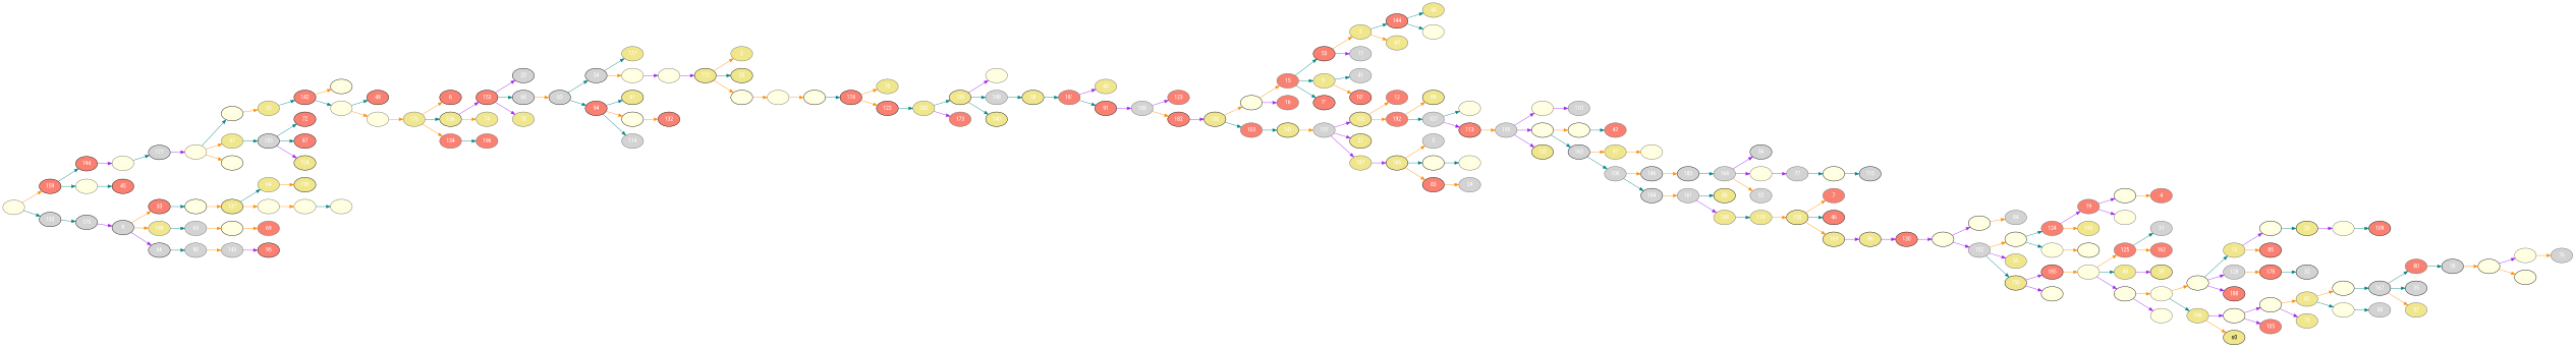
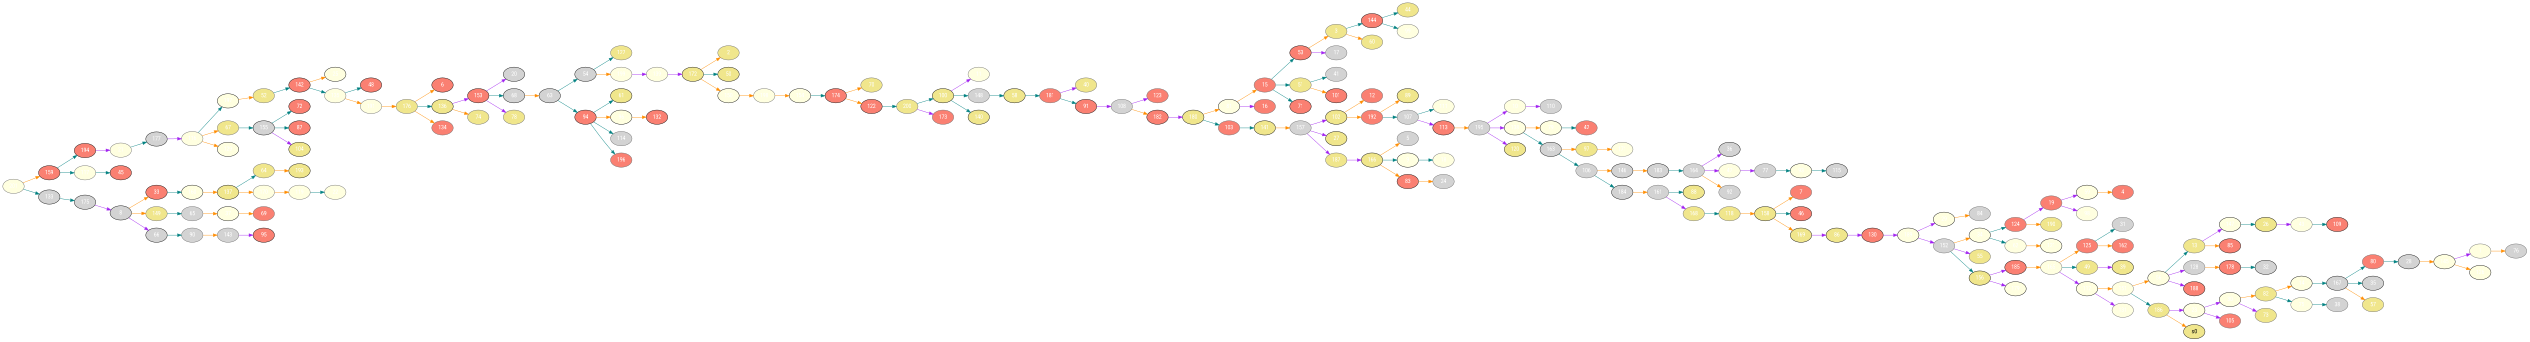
  digraph {
    fontname="Roboto Condensed"
    rankdir=LR
    node [color=black fillcolor=lightyellow fontcolor=white fontname="Roboto Condensed" style=filled]
    edge [color=teal fontname="Roboto Condensed"]
    1 [color=gray40]
    145
    126
    76 [color=gray40 fillcolor=lightgrey]
    172 [fillcolor=khaki]
    2 [color=gray40 fillcolor=khaki]
    50 [fillcolor=khaki]
    150
    198 [color=gray40]
    53 [fillcolor=salmon]
    3 [color=gray40 fillcolor=khaki]
    17 [color=gray40 fillcolor=lightgrey]
    144 [fillcolor=salmon]
    60 [color=gray40 fillcolor=khaki]
    44 [color=gray40 fillcolor=khaki]
    99 [color=gray40]
    4 [color=gray40 fillcolor=salmon]
    59
    166 [fillcolor=khaki]
    5 [color=gray40 fillcolor=lightgrey]
    9
    83 [fillcolor=salmon]
    18 [color=gray40]
    24 [color=gray40 fillcolor=lightgrey]
    176 [color=gray40 fillcolor=khaki]
    6 [fillcolor=salmon]
    136 [fillcolor=khaki]
    134 [color=gray40 fillcolor=salmon]
    153 [fillcolor=salmon]
    74 [color=gray40 fillcolor=khaki]
    158 [fillcolor=khaki]
    7 [color=gray40 fillcolor=salmon]
    46 [fillcolor=salmon]
    169 [fillcolor=khaki]
    86 [fillcolor=khaki]
    175 [fillcolor=lightgrey]
    8 [fillcolor=lightgrey]
    33 [fillcolor=salmon]
    149 [color=gray40 fillcolor=khaki]
    66 [fillcolor=lightgrey]
    160
    65 [color=gray40 fillcolor=lightgrey]
    90 [color=gray40 fillcolor=lightgrey]
    195 [color=gray40 fillcolor=lightgrey]
    10 [color=gray40]
    138
    120 [fillcolor=khaki]
    110 [color=gray40 fillcolor=lightgrey]
    79
    163 [fillcolor=lightgrey]
    100 [fillcolor=khaki]
    11 [color=gray40]
    148 [color=gray40 fillcolor=lightgrey]
    140 [fillcolor=khaki]
    58 [fillcolor=khaki]
    102 [fillcolor=khaki]
    12 [color=gray40 fillcolor=salmon]
    192 [color=gray40 fillcolor=salmon]
    89 [fillcolor=khaki]
    107 [color=gray40 fillcolor=lightgrey]
    13 [color=gray40 fillcolor=khaki]
    56
    128 [color=gray40 fillcolor=lightgrey]
    188 [fillcolor=salmon]
    147
    85 [fillcolor=salmon]
    178 [fillcolor=salmon]
    26 [fillcolor=khaki]
    82 [color=gray40 fillcolor=khaki]
    14
    75 [color=gray40]
    167 [fillcolor=lightgrey]
    38 [color=gray40 fillcolor=lightgrey]
    80 [color=gray40 fillcolor=salmon]
    35 [fillcolor=lightgrey]
    57 [color=gray40 fillcolor=khaki]
    15 [color=gray40 fillcolor=salmon]
    81
    16 [color=gray40 fillcolor=salmon]
    51 [color=gray40 fillcolor=khaki]
    71 [fillcolor=salmon]
    41 [color=gray40 fillcolor=lightgrey]
    101 [fillcolor=salmon]
    124 [color=gray40 fillcolor=salmon]
    19 [color=gray40 fillcolor=salmon]
    190 [color=gray40 fillcolor=khaki]
    98 [color=gray40]
    20 [fillcolor=lightgrey]
    68 [fillcolor=lightgrey]
    78 [color=gray40 fillcolor=khaki]
    63 [fillcolor=lightgrey]
    194 [fillcolor=salmon]
    21 [color=gray40]
    177 [fillcolor=lightgrey]
    116 [color=gray40]
    119 [color=gray40]
    22 [color=gray40]
    186 [color=gray40 fillcolor=khaki]
    23
    s0 [fillcolor=khaki fontcolor=black]
    30
    105 [color=gray40 fillcolor=salmon]
    73 [color=gray40 fillcolor=khaki]
    142 [fillcolor=salmon]
    25
    135 [color=gray40]
    48 [fillcolor=salmon]
    191 [color=gray40]
    43 [color=gray40]
    109 [fillcolor=salmon]
    157 [color=gray40 fillcolor=lightgrey]
    27 [fillcolor=khaki]
    187 [color=gray40 fillcolor=khaki]
    28 [fillcolor=lightgrey]
    189
    29
    152 [color=gray40 fillcolor=lightgrey]
    84 [color=gray40 fillcolor=lightgrey]
    34
    55 [color=gray40 fillcolor=khaki]
    156 [fillcolor=khaki]
    125 [color=gray40 fillcolor=salmon]
    31 [color=gray40 fillcolor=lightgrey]
    162 [color=gray40 fillcolor=salmon]
    32 [fillcolor=lightgrey]
    137 [fillcolor=khaki]
    62 [color=gray40]
    185 [fillcolor=salmon]
    179
    121
    164 [color=gray40 fillcolor=lightgrey]
    36 [fillcolor=lightgrey]
    47 [color=gray40]
    92 [color=gray40 fillcolor=lightgrey]
    77 [color=gray40 fillcolor=lightgrey]
    37
    69 [color=gray40 fillcolor=salmon]
    49 [color=gray40 fillcolor=khaki]
    39 [fillcolor=khaki]
    181 [color=gray40 fillcolor=salmon]
    40 [color=gray40 fillcolor=khaki]
    91 [fillcolor=salmon]
    108 [color=gray40 fillcolor=lightgrey]
    42 [color=gray40 fillcolor=salmon]
    117 [color=gray40]
    45 [fillcolor=salmon]
    93
    165 [color=gray40]
    112
    151 [color=gray40]
    131 [color=gray40]
    52 [color=gray40 fillcolor=khaki]
    197
    54 [fillcolor=lightgrey]
    94 [fillcolor=salmon]
    127 [color=gray40 fillcolor=khaki]
    199 [color=gray40]
    61 [fillcolor=khaki]
    96
    114 [color=gray40 fillcolor=lightgrey]
    196 [color=gray40 fillcolor=salmon]
    139 [color=gray40]
    132 [fillcolor=salmon]
    64 [color=gray40 fillcolor=khaki]
    170 [color=gray40]
    193 [fillcolor=khaki]
    143 [color=gray40 fillcolor=lightgrey]
    67 [color=gray40 fillcolor=khaki]
    129
    155 [fillcolor=lightgrey]
    72 [fillcolor=salmon]
    87 [fillcolor=salmon]
    104 [fillcolor=khaki]
    174 [fillcolor=salmon]
    70 [color=gray40 fillcolor=khaki]
    122 [fillcolor=salmon]
    200 [color=gray40 fillcolor=khaki]
    115 [fillcolor=lightgrey]
    97 [color=gray40 fillcolor=khaki]
    106 [color=gray40 fillcolor=lightgrey]
    180 [fillcolor=khaki]
    103 [color=gray40 fillcolor=salmon]
    141 [fillcolor=khaki]
    130 [fillcolor=salmon]
    161 [color=gray40 fillcolor=lightgrey]
    88 [fillcolor=khaki]
    168 [color=gray40 fillcolor=khaki]
    118 [color=gray40 fillcolor=khaki]
    111 [color=gray40]
    113 [fillcolor=salmon]
    95 [fillcolor=salmon]
    123 [color=gray40 fillcolor=salmon]
    182 [fillcolor=salmon]
    171 [color=gray40]
    146 [fillcolor=lightgrey]
    184 [fillcolor=lightgrey]
    173 [color=gray40 fillcolor=salmon]
    183 [fillcolor=lightgrey]
    159 [fillcolor=salmon]
    201 [color=gray40]
    133 [fillcolor=lightgrey]
    154
    1 -> 76 [color=darkorange]
    145 -> 1 [color=purple]
    145 -> 126 [color=darkorange]
    172 -> 2 [color=darkorange]
    172 -> 50
    172 -> 150 [color=darkorange]
    150 -> 198 [color=darkorange]
    198 -> 154 [color=darkorange]
    53 -> 3 [color=darkorange]
    53 -> 17 [color=purple]
    3 -> 144
    3 -> 60 [color=darkorange]
    144 -> 44
    144 -> 99
    59 -> 4 [color=darkorange]
    166 -> 5 [color=darkorange]
    166 -> 9
    166 -> 83 [color=darkorange]
    9 -> 18
    83 -> 24 [color=darkorange]
    176 -> 6 [color=darkorange]
    176 -> 136
    176 -> 134 [color=darkorange]
    136 -> 153 [color=purple]
    136 -> 74 [color=darkorange]
    153 -> 20 [color=purple]
    153 -> 68
    153 -> 78 [color=purple]
    158 -> 7 [color=darkorange]
    158 -> 46
    158 -> 169 [color=darkorange]
    169 -> 86 [color=purple]
    86 -> 130 [color=purple]
    175 -> 8 [color=purple]
    8 -> 33 [color=darkorange]
    8 -> 149 [color=darkorange]
    8 -> 66 [color=purple]
    33 -> 160
    149 -> 65
    66 -> 90
    160 -> 137 [color=darkorange]
    65 -> 37 [color=darkorange]
    90 -> 143 [color=darkorange]
    195 -> 10 [color=purple]
    195 -> 138 [color=purple]
    195 -> 120 [color=purple]
    10 -> 110 [color=purple]
    138 -> 79 [color=darkorange]
    138 -> 163
    79 -> 42
    163 -> 97 [color=darkorange]
    163 -> 106
    100 -> 11 [color=purple]
    100 -> 148
    100 -> 140
    148 -> 58
    58 -> 181
    102 -> 12 [color=darkorange]
    102 -> 192 [color=darkorange]
    192 -> 89 [color=darkorange]
    192 -> 107
    107 -> 111
    107 -> 113 [color=purple]
    13 -> 147 [color=purple]
    13 -> 85 [color=darkorange]
    56 -> 13
    56 -> 128 [color=purple]
    56 -> 188 [color=purple]
    128 -> 178 [color=darkorange]
    147 -> 26
    178 -> 32
    26 -> 43 [color=purple]
    82 -> 14 [color=darkorange]
    82 -> 75
    14 -> 167
    75 -> 38
    167 -> 80
    167 -> 35
    167 -> 57 [color=darkorange]
    80 -> 28
    15 -> 53
    15 -> 51
    15 -> 71
    81 -> 15 [color=darkorange]
    81 -> 16 [color=purple]
    51 -> 41
    51 -> 101 [color=darkorange]
    124 -> 19 [color=purple]
    124 -> 190 [color=darkorange]
    19 -> 59 [color=purple]
    19 -> 98 [color=purple]
    68 -> 63 [color=darkorange]
    63 -> 54
    63 -> 94
    194 -> 21 [color=purple]
    21 -> 177
    177 -> 116 [color=purple]
    116 -> 197
    116 -> 67 [color=darkorange]
    116 -> 129 [color=darkorange]
    119 -> 22
    186 -> 23 [color=purple]
    186 -> s0 [color=darkorange]
    23 -> 30 [color=purple]
    23 -> 105 [color=purple]
    30 -> 82 [color=darkorange]
    30 -> 73 [color=purple]
    142 -> 25 [color=darkorange]
    142 -> 135
    135 -> 48
    135 -> 191 [color=darkorange]
    191 -> 176 [color=darkorange]
    43 -> 109
    157 -> 102 [color=purple]
    157 -> 27 [color=purple]
    157 -> 187 [color=purple]
    187 -> 166 [color=purple]
    28 -> 145 [color=darkorange]
    189 -> 29 [color=purple]
    189 -> 152 [color=purple]
    29 -> 84 [color=darkorange]
    152 -> 34 [color=darkorange]
    152 -> 55 [color=purple]
    152 -> 156
    34 -> 124
    34 -> 62
    156 -> 185 [color=purple]
    156 -> 179 [color=purple]
    125 -> 31
    125 -> 162 [color=darkorange]
    137 -> 64
    137 -> 170 [color=darkorange]
    62 -> 121 [color=darkorange]
    185 -> 165 [color=darkorange]
    164 -> 36 [color=purple]
    164 -> 47 [color=purple]
    164 -> 92 [color=darkorange]
    47 -> 77 [color=purple]
    77 -> 93
    37 -> 69 [color=darkorange]
    49 -> 39 [color=purple]
    181 -> 40 [color=purple]
    181 -> 91
    91 -> 108 [color=purple]
    108 -> 123 [color=purple]
    108 -> 182 [color=darkorange]
    117 -> 45
    93 -> 115
    165 -> 125 [color=darkorange]
    165 -> 49
    165 -> 112 [color=purple]
    112 -> 151 [color=darkorange]
    112 -> 131 [color=purple]
    151 -> 56 [color=darkorange]
    151 -> 186
    52 -> 142
    197 -> 52 [color=darkorange]
    54 -> 127
    54 -> 199 [color=darkorange]
    94 -> 61
    94 -> 96 [color=darkorange]
    94 -> 114
-   134 -> 196
+   94 -> 196
    199 -> 139 [color=purple]
    96 -> 132 [color=darkorange]
    139 -> 172 [color=purple]
    64 -> 193 [color=darkorange]
    170 -> 119 [color=darkorange]
    143 -> 95 [color=purple]
    67 -> 155
    155 -> 72
    155 -> 87
    155 -> 104 [color=purple]
    174 -> 70 [color=darkorange]
    174 -> 122 [color=darkorange]
    122 -> 200
    200 -> 100
    200 -> 173 [color=purple]
    97 -> 171 [color=darkorange]
    106 -> 146 [color=darkorange]
    106 -> 184
    180 -> 81 [color=darkorange]
    180 -> 103
    103 -> 141
    141 -> 157 [color=darkorange]
    130 -> 189 [color=purple]
    161 -> 88
    161 -> 168 [color=purple]
    168 -> 118
    118 -> 158 [color=darkorange]
    113 -> 195 [color=darkorange]
    182 -> 180 [color=purple]
    146 -> 183 [color=darkorange]
    184 -> 161 [color=darkorange]
    183 -> 164
    159 -> 194
    159 -> 117
    201 -> 159 [color=darkorange]
    201 -> 133
    133 -> 175
    154 -> 174
  }
